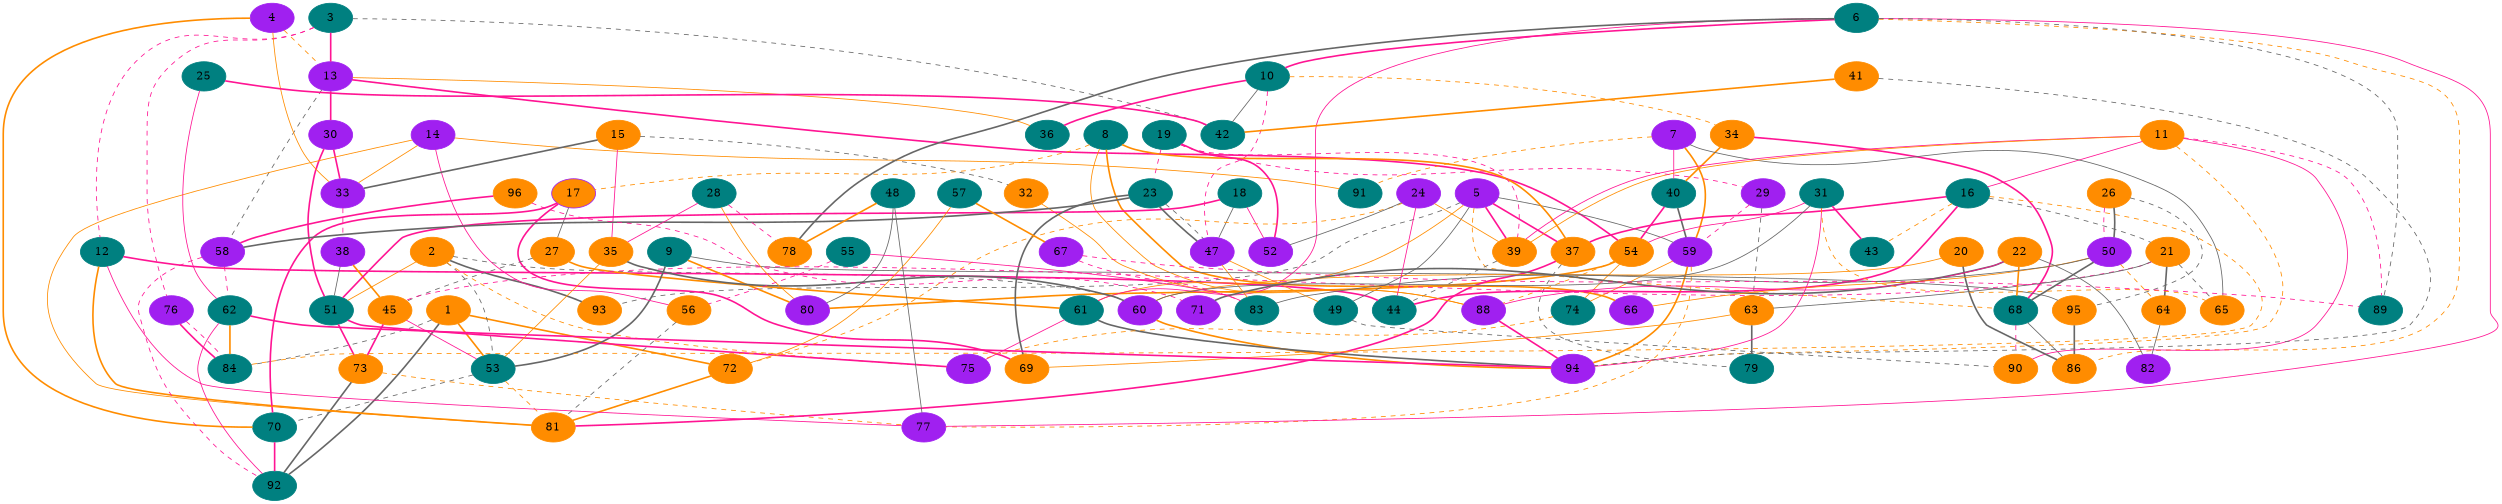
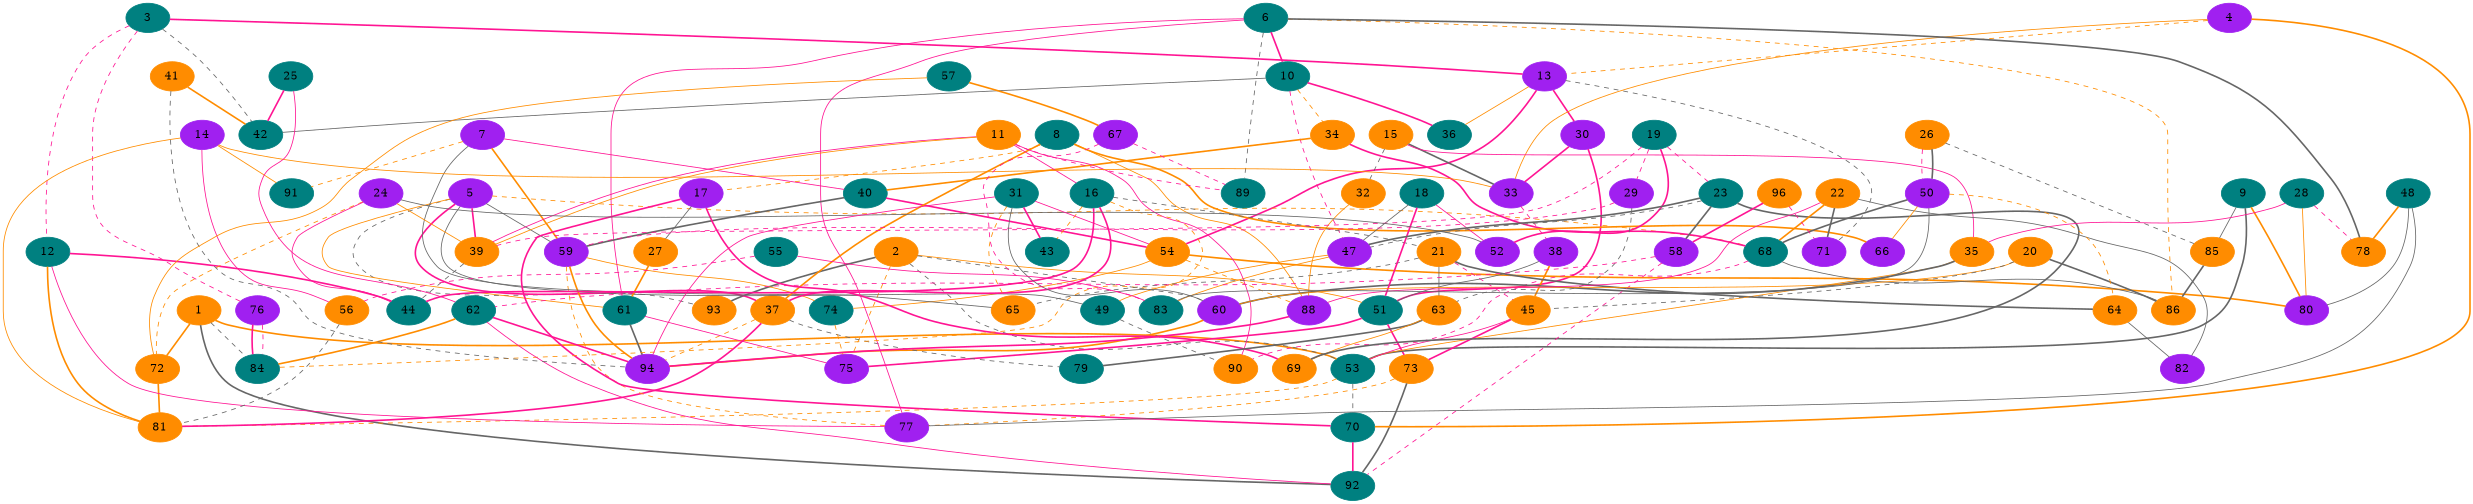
  graph {
    node [color=teal style=filled]
    edge [color=deeppink style=bold]
    1 [color=darkorange]
    53
    72 [color=darkorange]
    84
    92
    70
    81 [color=darkorange]
    2 [color=darkorange]
    51
    60 [color=purple]
    75 [color=purple]
    93 [color=darkorange]
    73 [color=darkorange]
    94 [color=purple]
    3
    12
    13 [color=purple]
    42
    76 [color=purple]
    77 [color=purple]
    44
    36
    30 [color=purple]
    54 [color=darkorange]
    71 [color=purple]
    4 [color=purple]
    33 [color=purple]
    38 [color=purple]
    5 [color=purple]
    37 [color=darkorange]
    39 [color=darkorange]
    49
    59 [color=purple]
    61
    68
    79
    90 [color=darkorange]
    74
    86 [color=darkorange]
    6
    10
    78 [color=darkorange]
    89
    34 [color=darkorange]
    47 [color=purple]
    7 [color=purple]
    40
    65 [color=darkorange]
    91
    8
-   17 [color=purple fillcolor=darkorange]
+   17 [color=purple]
    66 [color=purple]
    88 [color=purple]
    27 [color=darkorange]
    69 [color=darkorange]
    9
    80 [color=purple]
-   85 [color=darkorange label=95]
+   85 [color=darkorange]
    83
    11 [color=darkorange]
    16
    21 [color=darkorange]
    43
    14 [color=purple]
    56 [color=darkorange]
    15 [color=darkorange]
    32 [color=darkorange]
    35 [color=darkorange]
    45 [color=darkorange]
    63 [color=darkorange]
    64 [color=darkorange]
    18
    52 [color=purple]
    19
    23
    29 [color=purple]
    58 [color=purple]
    20 [color=darkorange]
    82 [color=purple]
    22 [color=darkorange]
    62
    24 [color=purple]
    25
    26 [color=darkorange]
    50 [color=purple]
    28
    31
    41 [color=darkorange]
    n89 [color=darkorange label=96]
    48
    55
    57
    67 [color=purple]
    1 -- 53 [color=darkorange]
    1 -- 72 [color=darkorange]
    1 -- 84 [color=gray40 style=dashed]
    1 -- 92 [color=gray40]
    53 -- 70 [color=gray40 style=dashed]
    53 -- 81 [color=darkorange style=dashed]
    72 -- 81 [color=darkorange]
    70 -- 92
    2 -- 53 [color=gray40 style=dashed]
    2 -- 51 [color=darkorange style=solid]
    2 -- 60 [color=gray40 style=dashed]
    2 -- 75 [color=darkorange style=dashed]
    2 -- 93 [color=gray40]
    51 -- 75
    51 -- 73
    60 -- 94 [color=darkorange]
    73 -- 92 [color=gray40]
    73 -- 77 [color=darkorange style=dashed]
    3 -- 12 [style=dashed]
    3 -- 13
    3 -- 42 [color=gray40 style=dashed]
    3 -- 76 [style=dashed]
    12 -- 81 [color=darkorange]
    12 -- 77 [style=solid]
    12 -- 44
    13 -- 36 [color=darkorange style=solid]
    13 -- 30
    13 -- 54
-   13 -- 58 [color=gray40 style=dashed]
+   13 -- 71 [color=gray40 style=dashed]
    76 -- 84
    76 -- 84 [style=dashed]
    30 -- 51
    30 -- 33
    54 -- 74 [color=darkorange style=solid]
    54 -- 88 [color=darkorange style=dashed]
    54 -- 80 [color=darkorange]
    4 -- 70 [color=darkorange]
    4 -- 13 [color=darkorange style=dashed]
    4 -- 33 [color=darkorange style=solid]
    33 -- 38 [style=dashed]
    38 -- 51 [color=gray40 style=solid]
    38 -- 45 [color=darkorange]
    5 -- 93 [color=gray40 style=dashed]
    5 -- 37
    5 -- 39
    5 -- 49 [color=gray40 style=solid]
    5 -- 59 [color=gray40 style=solid]
    5 -- 61 [color=darkorange style=solid]
    5 -- 68 [color=darkorange style=dashed]
    37 -- 81
    37 -- 79 [color=gray40 style=dashed]
    39 -- 44 [color=gray40 style=dashed]
    49 -- 90 [color=gray40 style=dashed]
    59 -- 94 [color=darkorange]
    59 -- 77 [color=darkorange style=dashed]
    59 -- 74 [color=darkorange style=solid]
    61 -- 75 [style=solid]
    61 -- 94 [color=gray40]
    68 -- 90 [style=dashed]
    68 -- 86 [color=gray40 style=solid]
    74 -- 75 [color=darkorange style=dashed]
    6 -- 77 [style=solid]
    6 -- 61 [style=solid]
    6 -- 86 [color=darkorange style=dashed]
    6 -- 10
    6 -- 78 [color=gray40]
    6 -- 89 [color=gray40 style=dashed]
    10 -- 42 [color=gray40 style=solid]
    10 -- 36
    10 -- 34 [color=darkorange style=dashed]
    10 -- 47 [style=dashed]
    34 -- 68
    34 -- 40 [color=darkorange]
    47 -- 49 [color=darkorange style=solid]
    47 -- 83 [color=darkorange style=solid]
    7 -- 59 [color=darkorange]
    7 -- 40 [style=solid]
    7 -- 65 [color=gray40 style=solid]
    7 -- 91 [color=darkorange style=dashed]
    40 -- 54
    40 -- 59 [color=gray40]
    8 -- 37 [color=darkorange]
    8 -- 17 [color=darkorange style=dashed]
    8 -- 66 [color=darkorange]
    8 -- 88 [color=darkorange style=solid]
    17 -- 70
    17 -- 27 [color=gray40 style=solid]
    17 -- 69
    88 -- 94
    27 -- 61 [color=darkorange]
    9 -- 53 [color=gray40]
    9 -- 80 [color=darkorange]
    9 -- 85 [color=gray40 style=solid]
    85 -- 86 [color=gray40]
-   11 -- 94 [color=darkorange style=dashed]
+   37 -- 94 [color=darkorange style=dashed]
    11 -- 39 [style=solid]
    11 -- 39 [color=darkorange style=solid]
    11 -- 90 [style=solid]
    11 -- 89 [style=dashed]
    11 -- 16 [style=solid]
    16 -- 84 [color=darkorange style=dashed]
    16 -- 44
    16 -- 37
    16 -- 21 [color=gray40 style=dashed]
    16 -- 43 [color=darkorange style=dashed]
    21 -- 65 [color=gray40 style=dashed]
    21 -- 45 [style=dashed]
    21 -- 63 [color=gray40 style=solid]
    21 -- 64 [color=gray40]
    14 -- 81 [color=darkorange style=solid]
    14 -- 33 [color=darkorange style=solid]
    14 -- 91 [color=darkorange style=solid]
    14 -- 56 [style=solid]
    56 -- 81 [color=gray40 style=dashed]
    15 -- 33 [color=gray40]
    15 -- 32 [color=gray40 style=dashed]
    15 -- 35 [style=solid]
    32 -- 88 [color=darkorange style=solid]
    35 -- 53 [color=darkorange style=solid]
    35 -- 60 [color=gray40]
    45 -- 53 [style=solid]
    45 -- 73
    63 -- 79 [color=gray40]
    63 -- 69 [color=darkorange style=solid]
    64 -- 82 [color=gray40 style=solid]
    18 -- 51
    18 -- 47 [color=gray40 style=solid]
    18 -- 52 [style=solid]
    19 -- 39 [style=dashed]
    19 -- 52
    19 -- 23 [style=dashed]
    19 -- 29 [style=dashed]
    23 -- 47 [color=gray40]
    23 -- 47 [color=gray40 style=dashed]
    23 -- 69 [color=gray40]
    23 -- 58 [color=gray40]
    29 -- 59 [style=dashed]
    29 -- 63 [color=gray40 style=dashed]
    58 -- 92 [style=dashed]
    58 -- 62 [style=dashed]
    20 -- 60 [color=darkorange style=solid]
    20 -- 86 [color=gray40]
-   27 -- 45 [color=gray40 style=dashed]
+   20 -- 45 [color=gray40 style=dashed]
    22 -- 71 [color=gray40]
    22 -- 68 [color=darkorange]
    22 -- 88 [style=solid]
    22 -- 82 [color=gray40 style=solid]
    62 -- 84 [color=darkorange]
    62 -- 92 [style=solid]
    62 -- 94
    24 -- 72 [color=darkorange style=dashed]
    24 -- 44 [style=solid]
    24 -- 39 [color=darkorange style=solid]
    24 -- 52 [color=gray40 style=solid]
    25 -- 42
    25 -- 62 [style=solid]
    26 -- 85 [color=gray40 style=dashed]
    26 -- 50 [style=dashed]
    26 -- 50 [color=gray40]
    50 -- 68 [color=gray40]
    50 -- 66 [color=darkorange style=solid]
    50 -- 83 [color=gray40 style=solid]
    50 -- 64 [color=darkorange style=dashed]
    28 -- 78 [style=dashed]
    28 -- 80 [color=darkorange style=solid]
    28 -- 35 [style=solid]
    31 -- 60 [color=gray40 style=solid]
    31 -- 94 [style=solid]
    31 -- 54 [style=solid]
    31 -- 65 [color=darkorange style=dashed]
    31 -- 43
    41 -- 94 [color=gray40 style=dashed]
    41 -- 42 [color=darkorange]
    n89 -- 71 [style=dashed]
    n89 -- 58
    48 -- 77 [color=gray40 style=solid]
    48 -- 78 [color=darkorange]
    48 -- 80 [color=gray40 style=solid]
    55 -- 83 [style=solid]
    55 -- 56 [style=dashed]
    57 -- 72 [color=darkorange style=solid]
    57 -- 67 [color=darkorange]
    67 -- 89 [style=dashed]
    67 -- 83 [style=dashed]
  }
